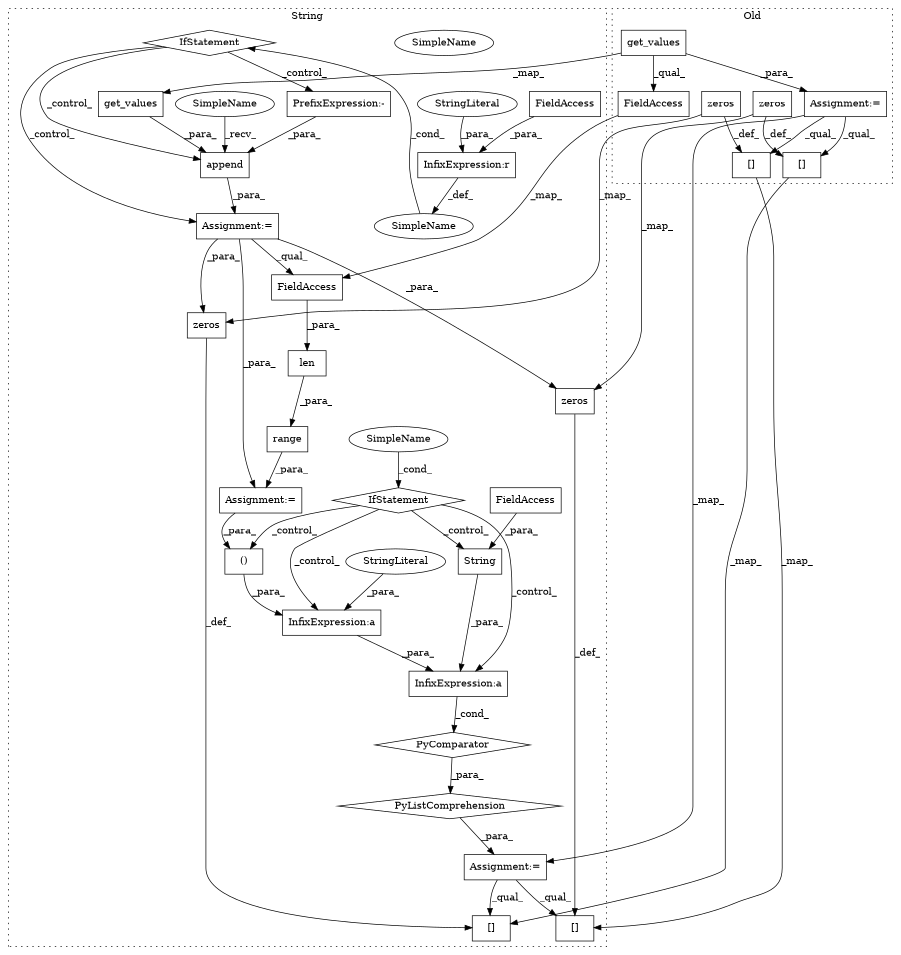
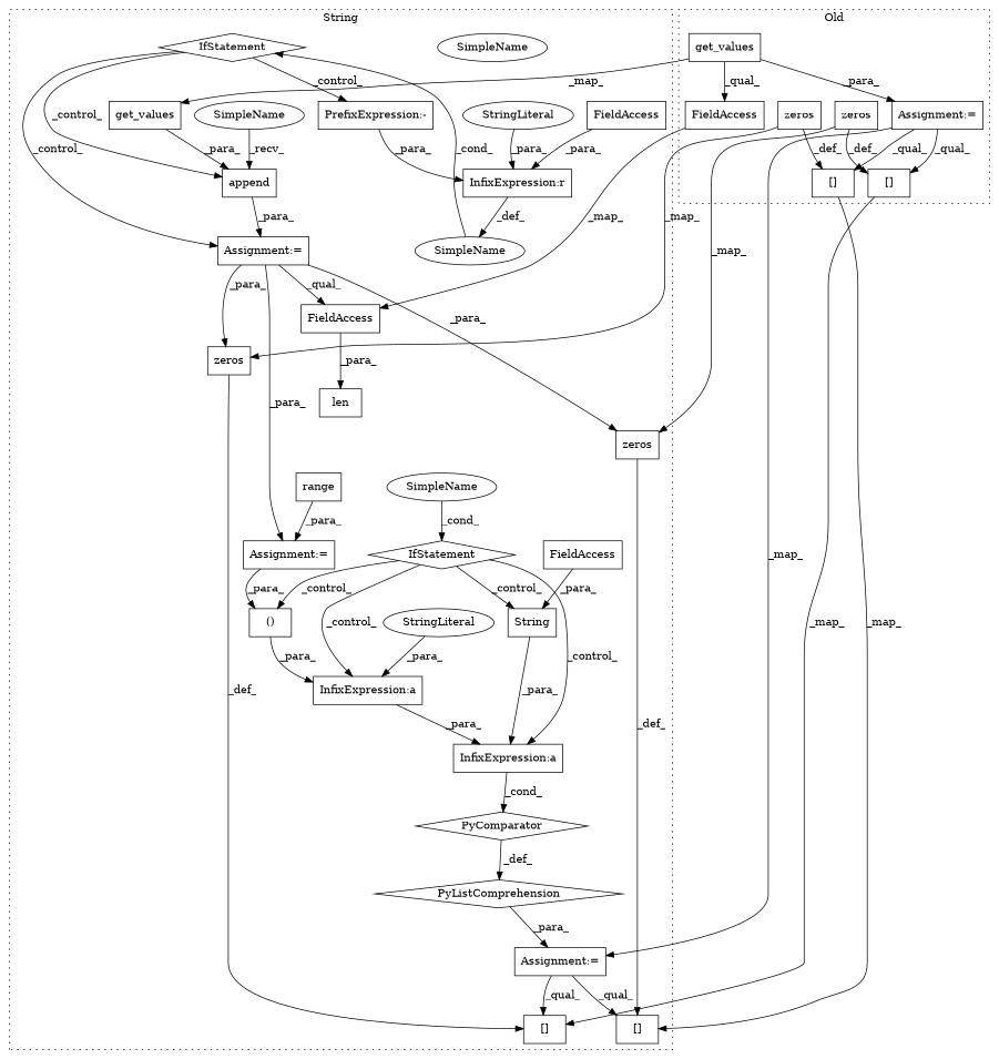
  digraph {
    node [a=32 l="7,1" s=4199 shape=box]
    n1 [l=12 label=get_values s=3761]
    n2 [a=2 label="[]" s="4209,4218"]
    n3 [a=2 label="[]" s="4018,4027"]
    n4 [a=7 l=1 label="Assignment:=" s=3782]
    n5 [l="6,1" label=zeros s="4035,4056"]
    n6 [l="6,1" label=zeros s="4226,4247"]
    n7 [a=22 l=39 label=FieldAccess s=3831]
    n8 [l=12 label=get_values s=3712]
    n9 [a=2 label="[]" s="4597,4606"]
    n10 [a=27 l=8 label="InfixExpression:a" s=4097]
    n11 [a=2 label="[]" s="4396,4405"]
    n12 [a=106 l=25 label="()" s=4105]
    n13 [a=27 l=3 label="InfixExpression:a" s=4088]
    n14 [l="6,1" label=range s="4206,4256"]
    n15 [a=42 l=5 label=SimpleName s=4261 shape=ellipse]
    n16 [label=String s="4077,4087"]
    n17 [a=38 l=1 label="PrefixExpression:-" s=3902]
    n18 [a=42 label=SimpleName shape=ellipse l="" s=""]
    n19 [label=append s="3878,3904"]
    n20 [a=45 l=5 label=StringLiteral s=4092 shape=ellipse]
    n21 [a=109 l=198 label=PyListComprehension s=4076 shape=diamond]
    n22 [a=7 l=1 label="Assignment:=" s=3999]
    n23 [l="6,1" label=zeros s="4614,4645"]
    n24 [a=113 l=67 label=PyComparator shape=diamond]
    n25 [a=27 l=4 label="InfixExpression:r" s=3830]
    n26 [a=45 l=11 label=StringLiteral s=3834 shape=ellipse]
    n27 [l="4,1" label=len s="4212,4255"]
    n28 [a=22 l=14 label=FieldAccess s=3816]
    n29 [a=22 l=3 label=FieldAccess s=4084]
    n30 [a=25 l="4,2" label=IfStatement s="3812,3845" shape=diamond]
    n31 [l="6,1" label=zeros s="4413,4444"]
    n32 [a=25 l=67 label=IfStatement shape=diamond]
    n33 [a=7 l=67 label="Assignment:="]
    n34 [a=7 l=1 label="Assignment:=" s=3871]
    n35 [a=22 l=39 label=FieldAccess s=4216]
    n36 [a=42 l=5 label=SimpleName s=3872 shape=ellipse]
    n37 [a=42 l=5 label=SimpleName s=4261 shape=ellipse]
    subgraph cluster_1 {
      label=Old
      style=dotted
      n1
      n2
      n3
      n4
      n5
      n6
      n7
    }
    subgraph cluster_2 {
      label=String
      style=dotted
      n8
      n9
      n10
      n11
      n12
      n13
      n14
      n15
      n16
      n17
      n18
      n19
      n20
      n21
      n22
      n23
      n24
      n25
      n26
      n27
      n28
      n29
      n30
      n31
      n32
      n33
      n34
      n35
      n36
      n37
    }
    n1 -> n4 [label=_para_]
    n1 -> n7 [label=_qual_]
    n1 -> n8 [label=_map_]
    n2 -> n9 [label=_map_]
    n3 -> n11 [label=_map_]
    n4 -> n2 [label=_qual_]
    n4 -> n3 [label=_qual_]
    n4 -> n22 [label=_map_]
    n5 -> n3 [label=_def_]
    n5 -> n23 [label=_map_]
    n6 -> n2 [label=_def_]
    n6 -> n31 [label=_map_]
    n7 -> n35 [label=_map_]
    n8 -> n19 [label=_para_]
    n10 -> n13 [label=_para_]
    n12 -> n10 [label=_para_]
    n13 -> n24 [label=_cond_]
    n14 -> n33 [label=_para_]
    n16 -> n13 [label=_para_]
-   n17 -> n19 [label=_para_]
+   n17 -> n25 [label=_para_]
    n18 -> n30 [label=_cond_]
    n19 -> n34 [label=_para_]
    n20 -> n10 [label=_para_]
    n21 -> n22 [label=_para_]
    n22 -> n9 [label=_qual_]
    n22 -> n11 [label=_qual_]
    n23 -> n9 [label=_def_]
-   n24 -> n21 [label=_para_]
+   n24 -> n21 [label=_def_]
    n25 -> n18 [label=_def_]
    n26 -> n25 [label=_para_]
-   n27 -> n14 [label=_para_]
    n28 -> n25 [label=_para_]
    n29 -> n16 [label=_para_]
    n30 -> n17 [label=_control_]
    n30 -> n19 [label=_control_]
    n30 -> n34 [label=_control_]
    n31 -> n11 [label=_def_]
    n32 -> n10 [label=_control_]
    n32 -> n12 [label=_control_]
    n32 -> n13 [label=_control_]
    n32 -> n16 [label=_control_]
    n33 -> n12 [label=_para_]
    n34 -> n23 [label=_para_]
    n34 -> n31 [label=_para_]
    n34 -> n33 [label=_para_]
    n34 -> n35 [label=_qual_]
    n35 -> n27 [label=_para_]
    n36 -> n19 [label=_recv_]
    n37 -> n32 [label=_cond_]
  }
